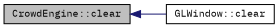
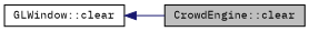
  digraph {
    rankdir=LR
    fontname="IBM Plex Mono"
    node [color=black fontname="IBM Plex Mono" fontsize=10 shape=record style=filled]
    n1 [fillcolor=grey75 fontcolor=black height=0.2 label="CrowdEngine::clear" width=0.4]
    n2 [fillcolor=white height=0.2 label="GLWindow::clear" width=0.4]
-   n1 -> n2 [color=midnightblue dir=back fontname="IBM Plex Mono" fontsize=10 labelfontname=FreeSans labelfontsize=10 style=solid]
+   n2 -> n1 [color=midnightblue dir=back fontname="IBM Plex Mono" fontsize=10 labelfontname=FreeSans labelfontsize=10 style=solid]
  }
